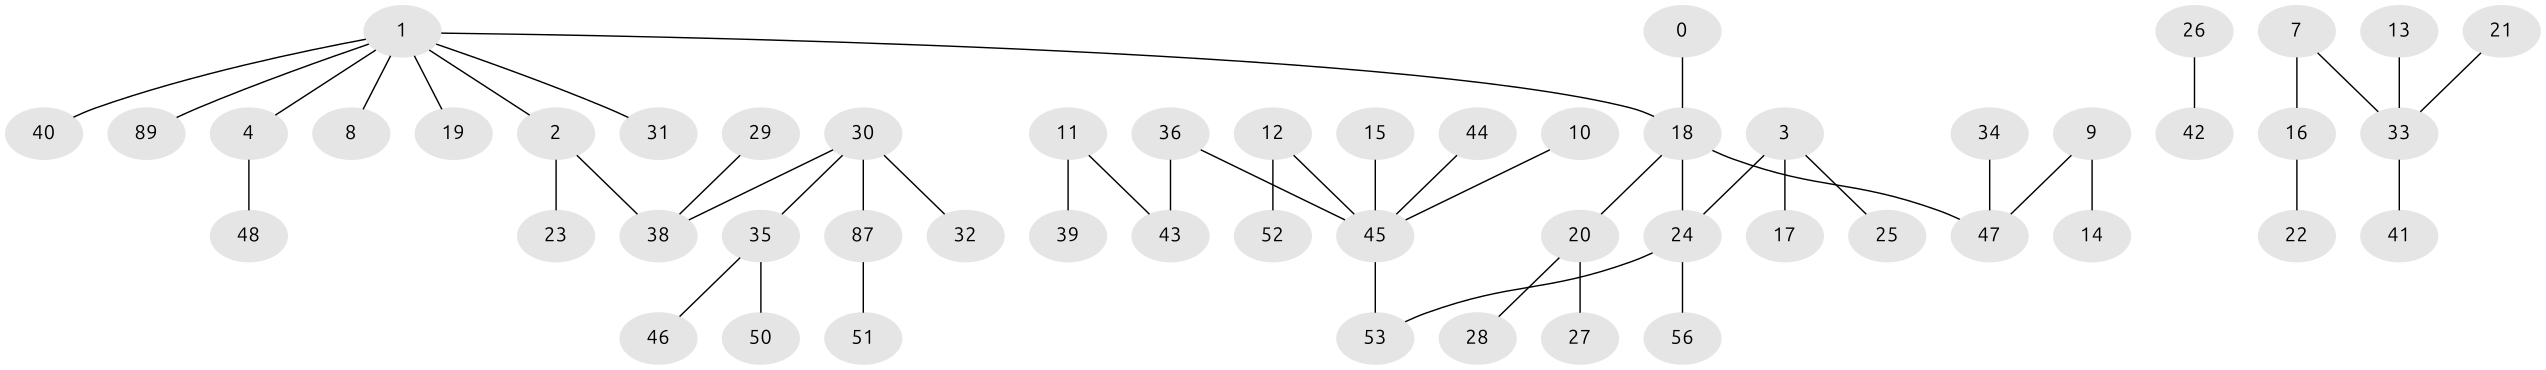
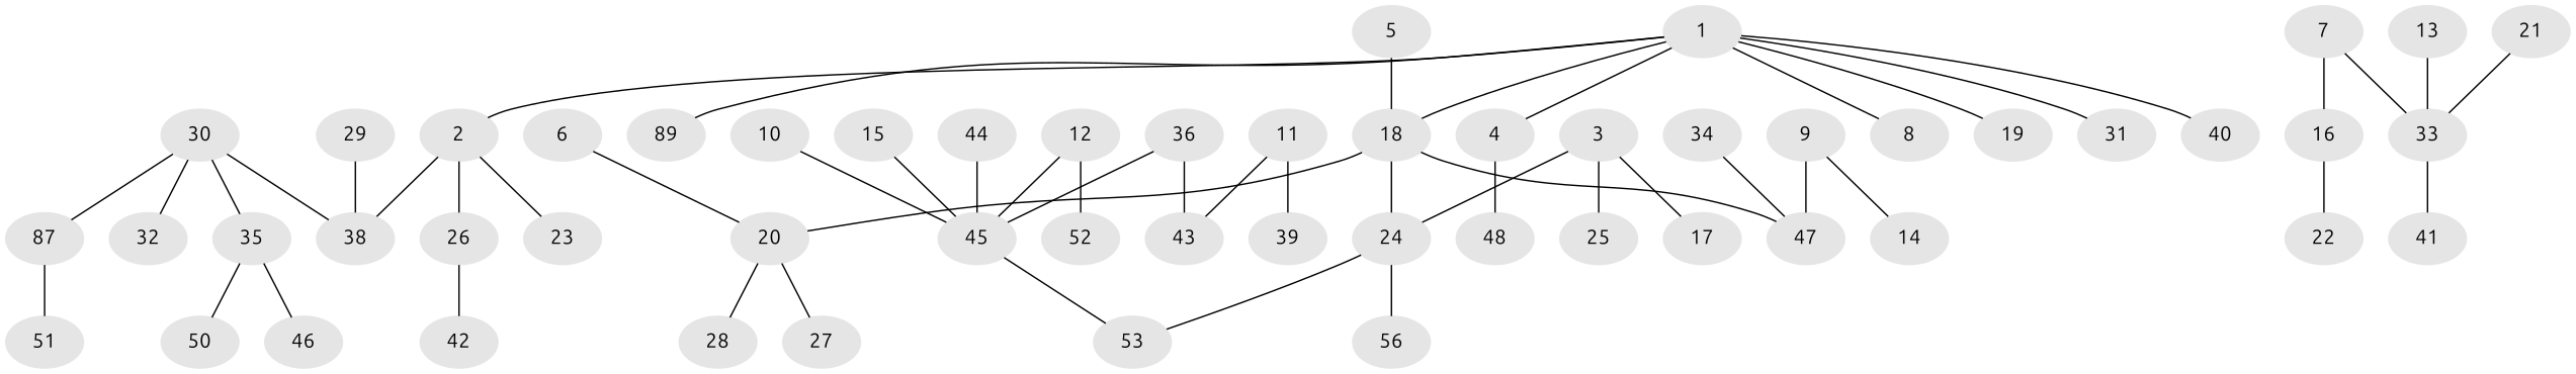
  graph {
    fontname=Ubuntu
    node [color=gray90 fontname=Ubuntu style=filled]
    edge [fontname=Ubuntu weight=1.0]
    1
    2
    4
    8
    18
    19
    31
    40
    n9 [label=89]
    23
    26
    38
    48
    24
    20
    47
    42
    3
    17
    25
    53
    n22 [label=56]
-   5 [label=0]
+   5
+   6
    27
    28
    7
    16
    33
    22
    41
    9
    14
    10
    45
    11
    43
    39
    12
    52
    13
    15
    21
    29
    30
    32
    35
    n48 [label=87]
    46
    50
    51
    34
    36
    44
    1 -- 2
    1 -- 4
    1 -- 8
    1 -- 18
    1 -- 19
    1 -- 31
    1 -- 40
    1 -- n9
    2 -- 23
+   2 -- 26
    2 -- 38
    4 -- 48
    18 -- 24
    18 -- 20
    18 -- 47
    26 -- 42
    24 -- 53
    24 -- n22
    20 -- 27
    20 -- 28
    3 -- 24
    3 -- 17
    3 -- 25
    5 -- 18
+   6 -- 20
    7 -- 16
    7 -- 33
    16 -- 22
    33 -- 41
    9 -- 47
    9 -- 14
    10 -- 45
    45 -- 53
    11 -- 43
    11 -- 39
    12 -- 45
    12 -- 52
    13 -- 33
    15 -- 45
    21 -- 33
    29 -- 38
    30 -- 38
    30 -- 32
    30 -- 35
    30 -- n48
    35 -- 46
    35 -- 50
    n48 -- 51
    34 -- 47
    36 -- 45
    36 -- 43
    44 -- 45
  }
